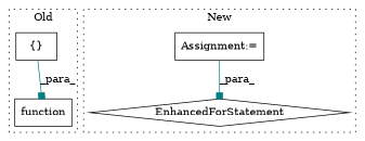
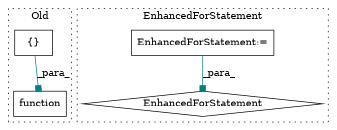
  digraph {
    node [l="57,2" s="3426,3725" shape=box]
    edge [arrowhead=box color=teal]
    n1 [a=32 l="9,1" label=function s="3173,3208"]
    n2 [a=4 l="1,1" label="{}" s="3191,3193"]
    n3 [a=70 label=EnhancedForStatement shape=diamond]
-   n4 [a=7 label="Assignment:="]
+   n4 [a=7 label="EnhancedForStatement:="]
    subgraph cluster_1 {
      label=Old
      style=dotted
      n1
      n2
    }
    subgraph cluster_2 {
-     label=New
+     label=EnhancedForStatement
      style=dotted
      n3
      n4
    }
    n2 -> n1 [label=_para_]
    n4 -> n3 [label=_para_]
  }
